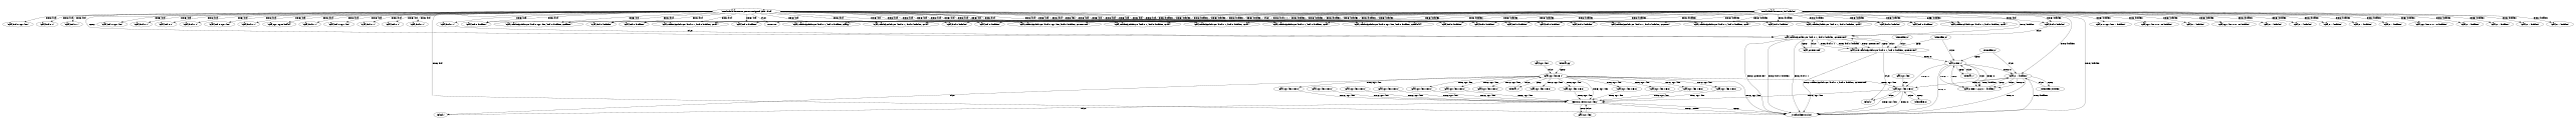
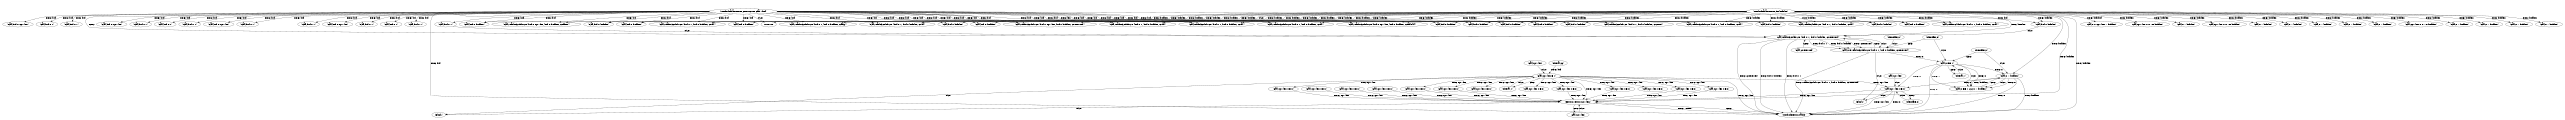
  digraph {
    n1 [label="(Call,op->len += n)"]
    n2 [label="(Return,return op->len;)"]
-   n3 [label="(MethodReturn,int)"]
+   n3 [label="(MethodReturn,table)"]
    n4 [label="(Identifier,n)"]
    n5 [label="(Block,)"]
    n6 [label="(Block,)"]
    n7 [label="(Call,op->len)"]
    n8 [label="(Call,n == 1)"]
    n9 [label="(Call,n < buf_len)"]
    n10 [label="(Literal,1)"]
    n11 [label="(Call,n == 1 && n < buf_len)"]
-   n12 [label="(Identifier,buf_len)"]
    n13 [label="(Call,n = read_u32_leb128 (buf + 1, buf + buf_len, &reserved))"]
    n14 [label="(Call,read_u32_leb128 (buf + 1, buf + buf_len, &reserved))"]
    n15 [label="(Call,&reserved)"]
-   n16 [label="(MethodParameterIn,const unsigned char *buf)"]
+   n16 [label="(MethodParameterIn,const count char *buf)"]
    n17 [label="(Call,buf + buf_len)"]
    n18 [label="(Call,buf + op->len)"]
    n19 [label="(Call,buf + 1)"]
    n20 [label="(Call,read_i32_leb128 (buf + 1, buf + buf_len, &val))"]
    n21 [label="(Call,buf + buf_len)"]
    n22 [label="(Call,buf + 1)"]
    n23 [label="(Call,buf + buf_len)"]
    n24 [label="(Call,buf + buf_len)"]
    n25 [label="(Call,buf + 1)"]
    n26 [label="(Call,buf + op->len)"]
    n27 [label="(Call,buf + buf_len)"]
    n28 [label="(Call,buf + 1)"]
    n29 [label="(Call,buf + buf_len)"]
    n30 [label="(Call,read_i64_leb128 (buf + 1, buf + buf_len, &val))"]
    n31 [label="(Call,read_i32_leb128 (buf + 1, buf + buf_len, &val))"]
    n32 [label="(Call,buf + 1)"]
    n33 [label="(Call,buf + op->len)"]
    n34 [label="(Call,buf + 1)"]
    n35 [label="(Call,read_u32_leb128 (buf + 1, buf + buf_len, &val))"]
    n36 [label="(Call,read_u32_leb128 (buf + op->len, buf + buf_len, &offset))"]
    n37 [label="(Call,buf + 1)"]
    n38 [label="(Call,read_u32_leb128 (buf + 1, buf + buf_len, &val))"]
    n39 [label="(Call,read_u32_leb128 (buf + 1, buf + buf_len, &count))"]
    n40 [label="(Call,buf + buf_len)"]
    n41 [label="(Call,read_u32_leb128 (buf + 1, buf + buf_len, &flag))"]
    n42 [label="(Call,buf + op->len)"]
    n43 [label="(Call,buf + buf_len)"]
    n44 [label="(Call,buf + 1)"]
-   n45 [label="(Call,op->op = buf[0])"]
    n46 [label="(Call,buf + buf_len)"]
    n47 [label="(Call,buf + buf_len)"]
    n48 [label="(Call,buf + buf_len)"]
    n49 [label="(Call,buf + 1)"]
    n50 [label="(Call,read_u64_leb128 (buf + 1, buf + buf_len, &val))"]
    n51 [label="(Call,read_u32_leb128 (buf + 1, buf + buf_len, &val))"]
    n52 [label="(Call,read_u32_leb128 (buf + op->len, buf + buf_len, &reserved))"]
    n53 [label="(Call,buf + 1)"]
    n54 [label="(Call,read_u32_leb128 (buf + op->len, buf + buf_len, &table[i]))"]
    n55 [label="(Call,buf + buf_len)"]
    n56 [label="(Call,buf + 1)"]
    n57 [label="(Call,buf + buf_len)"]
    n58 [label="(Call,read_u32_leb128 (buf + 1, buf + buf_len, &val))"]
    n59 [label="(Call,buf + buf_len)"]
    n60 [label="(Call,buf + buf_len)"]
    1000100
    n62 [label="(MethodParameterIn,int buf_len)"]
    n63 [label="(Call,n + op->len < buf_len)"]
    n64 [label="(Call,op->len + n <= buf_len)"]
    n65 [label="(Call,n < buf_len)"]
    n66 [label="(Call,op->len + n <= buf_len)"]
    n67 [label="(Call,n < buf_len)"]
    n68 [label="(Call,n < buf_len)"]
    n69 [label="(Call,n < buf_len)"]
    n70 [label="(Call,n < buf_len)"]
    n71 [label="(Call,n < buf_len)"]
    n72 [label="(Call,op->len + n <= buf_len)"]
    n73 [label="(Call,n < buf_len)"]
    n74 [label="(Call,n < buf_len)"]
    n75 [label="(Call,n < buf_len)"]
    n76 [label="(Call,n < buf_len)"]
    n77 [label="(Call,op->len = 1)"]
    n78 [label="(Call,op->len += n)"]
    n79 [label="(Call,op->len += n)"]
    n80 [label="(Call,op->len += n)"]
    n81 [label="(Call,op->len += n)"]
    n82 [label="(Call,op->len += n)"]
    n83 [label="(Call,op->len += n)"]
    n84 [label="(Call,op->len += n)"]
    n85 [label="(Literal,1)"]
    n86 [label="(Call,op->len += n)"]
    n87 [label="(Call,op->len += n)"]
    n88 [label="(Call,op->len += n)"]
    n89 [label="(Call,op->len += n)"]
    n90 [label="(Call,op->len += n)"]
    n91 [label="(Call,op->len += n)"]
    n92 [label="(Identifier,n)"]
    n93 [label="(Literal,op)"]
    n94 [label="(Identifier,n)"]
    n95 [label="(Call,op->len)"]
    n96 [label="(Identifier,n)"]
    n97 [label="(Call,op->len)"]
    n1 -> n2 [label="DDG: op->len"]
    n1 -> n3 [label="DDG: op->len"]
    n1 -> n3 [label="DDG: n"]
    n1 -> n4 [label="CFG: "]
    n1 -> n5 [label="AST: "]
    n2 -> n3 [label="DDG: <RET>"]
    n2 -> n6 [label="AST: "]
    n2 -> n7 [label="CFG: "]
    n3 -> n2 [label="CFG: "]
    n4 -> n1 [label="AST: "]
    n7 -> n2 [label="AST: "]
    n8 -> n1 [label="DDG: n"]
    n8 -> n3 [label="DDG: n"]
    n8 -> n9 [label="DDG: n"]
    n8 -> n10 [label="CFG: "]
    n8 -> n11 [label="AST: "]
    n8 -> n11 [label="DDG: n"]
    n8 -> n11 [label="DDG: 1"]
    n9 -> n1 [label="DDG: n"]
    n9 -> n3 [label="DDG: buf_len"]
    n9 -> n3 [label="DDG: n"]
    n9 -> n11 [label="AST: "]
    n9 -> n11 [label="DDG: n"]
    n9 -> n11 [label="DDG: buf_len"]
-   n9 -> n12 [label="CFG: "]
    n10 -> n8 [label="AST: "]
-   n11 -> n8 [label="CFG: "]
    n11 -> n9 [label="CFG: "]
-   n12 -> n9 [label="AST: "]
    n13 -> n3 [label="DDG: read_u32_leb128 (buf + 1, buf + buf_len, &reserved)"]
    n13 -> n5 [label="AST: "]
    n13 -> n8 [label="DDG: n"]
    n13 -> n14 [label="CFG: "]
    n14 -> n3 [label="DDG: &reserved"]
    n14 -> n3 [label="DDG: buf + 1"]
    n14 -> n3 [label="DDG: buf + buf_len"]
    n14 -> n13 [label="AST: "]
    n14 -> n13 [label="DDG: buf + 1"]
    n14 -> n13 [label="DDG: buf + buf_len"]
    n14 -> n13 [label="DDG: &reserved"]
-   n14 -> n15 [label="CFG: "]
-   n15 -> n14 [label="AST: "]
+   n15 -> n14 [label="CFG: "]
    n16 -> n3 [label="DDG: buf"]
    n16 -> n14 [label="CFG: "]
    n16 -> n17 [label="DDG: buf"]
    n16 -> n18 [label="DDG: buf"]
    n16 -> n19 [label="DDG: buf"]
    n16 -> n20 [label="DDG: buf"]
    n16 -> n21 [label="DDG: buf"]
    n16 -> n22 [label="DDG: buf"]
    n16 -> n23 [label="DDG: buf"]
    n16 -> n24 [label="DDG: buf"]
    n16 -> n25 [label="DDG: buf"]
    n16 -> n26 [label="DDG: buf"]
    n16 -> n27 [label="DDG: buf"]
    n16 -> n28 [label="DDG: buf"]
    n16 -> n29 [label="DDG: buf"]
    n16 -> n30 [label="DDG: buf"]
    n16 -> n31 [label="DDG: buf"]
    n16 -> n32 [label="DDG: buf"]
    n16 -> n33 [label="DDG: buf"]
    n16 -> n34 [label="DDG: buf"]
    n16 -> n35 [label="DDG: buf"]
    n16 -> n36 [label="DDG: buf"]
    n16 -> n37 [label="DDG: buf"]
    n16 -> n38 [label="DDG: buf"]
    n16 -> n39 [label="DDG: len"]
    n16 -> n40 [label="DDG: buf"]
    n16 -> n41 [label="DDG: buf"]
    n16 -> n42 [label="DDG: buf"]
    n16 -> n43 [label="DDG: buf"]
    n16 -> n44 [label="DDG: buf"]
-   n16 -> n45 [label="DDG: buf"]
    n16 -> n46 [label="DDG: buf"]
    n16 -> n47 [label="DDG: buf"]
    n16 -> n48 [label="DDG: buf"]
    n16 -> n49 [label="DDG: buf"]
    n16 -> n50 [label="DDG: buf"]
    n16 -> n51 [label="DDG: buf"]
    n16 -> n52 [label="DDG: buf"]
    n16 -> n53 [label="DDG: buf"]
    n16 -> n54 [label="DDG: buf"]
    n16 -> n55 [label="DDG: buf"]
    n16 -> n56 [label="DDG: buf"]
    n16 -> n57 [label="DDG: buf"]
    n16 -> n58 [label="DDG: buf"]
    n16 -> n59 [label="DDG: buf"]
    n16 -> n60 [label="DDG: buf"]
    n16 -> 1000100 [label="AST: "]
    n23 -> n14 [label="AST: "]
    n53 -> n14 [label="AST: "]
    n62 -> n3 [label="DDG: buf_len"]
    n62 -> n9 [label="DDG: buf_len"]
-   n62 -> n14 [label="DDG: buf_len"]
+   n62 -> n14 [label="DDG: len_len"]
    n62 -> n17 [label="DDG: buf_len"]
    n62 -> n20 [label="DDG: buf_len"]
    n62 -> n21 [label="DDG: buf_len"]
    n62 -> n23 [label="DDG: buf_len"]
    n62 -> n24 [label="DDG: buf_len"]
    n62 -> n27 [label="DDG: buf_len"]
    n62 -> n29 [label="DDG: buf_len"]
-   n62 -> n30 [label="DDG: buf_len"]
+   n62 -> n30 [label="AST: buf_len"]
    n62 -> n31 [label="DDG: buf_len"]
    n62 -> n35 [label="DDG: buf_len"]
    n62 -> n36 [label="DDG: buf_len"]
    n62 -> n38 [label="DDG: buf_len"]
-   n62 -> n39 [label="DDG: buf_len"]
+   n62 -> n2 [label="DDG: buf_len"]
    n62 -> n40 [label="DDG: buf_len"]
-   n62 -> n41 [label="DDG: buf + 1"]
+   n62 -> n41 [label="DDG: buf_len"]
    n62 -> n43 [label="DDG: buf_len"]
    n62 -> n46 [label="DDG: buf_len"]
    n62 -> n47 [label="DDG: buf_len"]
    n62 -> n48 [label="DDG: buf_len"]
-   n62 -> n50 [label="CFG: buf_len"]
+   n62 -> n50 [label="DDG: buf_len"]
    n62 -> n51 [label="DDG: buf_len"]
    n62 -> n52 [label="DDG: buf_len"]
    n62 -> n54 [label="DDG: buf_len"]
    n62 -> n55 [label="DDG: buf_len"]
    n62 -> n57 [label="DDG: buf_len"]
    n62 -> n58 [label="DDG: buf_len"]
    n62 -> n59 [label="DDG: buf_len"]
    n62 -> n60 [label="DDG: buf_len"]
    n62 -> 1000100 [label="AST: "]
-   n62 -> n63 [label="DDG: buf_len"]
+   n62 -> n63 [label="DDG: buf_buf"]
    n62 -> n64 [label="DDG: buf_len"]
    n62 -> n65 [label="DDG: buf_len"]
    n62 -> n66 [label="DDG: buf_len"]
    n62 -> n67 [label="DDG: buf_len"]
    n62 -> n68 [label="DDG: buf_len"]
    n62 -> n69 [label="DDG: buf_len"]
    n62 -> n70 [label="DDG: buf_len"]
    n62 -> n71 [label="DDG: buf_len"]
    n62 -> n72 [label="DDG: buf_len"]
    n62 -> n73 [label="DDG: buf_len"]
    n62 -> n74 [label="DDG: buf_len"]
    n62 -> n75 [label="DDG: buf_len"]
    n62 -> n76 [label="DDG: buf_len"]
    n77 -> n1 [label="DDG: op->len"]
    n77 -> n2 [label="DDG: op->len"]
    n77 -> n3 [label="DDG: op->len"]
    n77 -> n6 [label="AST: "]
    n77 -> n78 [label="DDG: op->len"]
    n77 -> n79 [label="DDG: op->len"]
    n77 -> n80 [label="DDG: op->len"]
    n77 -> n81 [label="DDG: op->len"]
    n77 -> n82 [label="DDG: op->len"]
    n77 -> n83 [label="DDG: op->len"]
    n77 -> n84 [label="DDG: op->len"]
    n77 -> n85 [label="CFG: "]
    n77 -> n86 [label="DDG: op->len"]
    n77 -> n87 [label="DDG: op->len"]
    n77 -> n88 [label="DDG: op->len"]
    n78 -> n2 [label="DDG: op->len"]
    n80 -> n2 [label="DDG: op->len"]
    n81 -> n2 [label="DDG: op->len"]
    n82 -> n2 [label="DDG: op->len"]
    n83 -> n2 [label="DDG: op->len"]
    n84 -> n2 [label="DDG: op->len"]
    n85 -> n77 [label="AST: "]
    n88 -> n2 [label="DDG: op->len"]
    n89 -> n2 [label="DDG: op->len"]
    n90 -> n2 [label="DDG: op->len"]
    n91 -> n2 [label="DDG: op->len"]
    n92 -> n8 [label="AST: "]
    n92 -> n13 [label="CFG: "]
-   n93 -> n77 [label="CFG: "]
+   n93 -> n77 [label="DDG: buf"]
    n94 -> n13 [label="AST: "]
    n95 -> n1 [label="AST: "]
    n96 -> n8 [label="CFG: "]
    n96 -> n9 [label="AST: "]
    n97 -> n77 [label="AST: "]
  }
